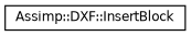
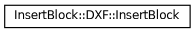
  digraph {
    rankdir=TB
-   n1 [color=black fillcolor=white fontname=Helvetica fontsize=10 height=0.2 label="Assimp::DXF::InsertBlock" shape=record style=filled width=0.4]
+   n1 [color=black fillcolor=white fontname=Helvetica fontsize=10 height=0.2 label="InsertBlock::DXF::InsertBlock" shape=record style=filled width=0.4]
  }
